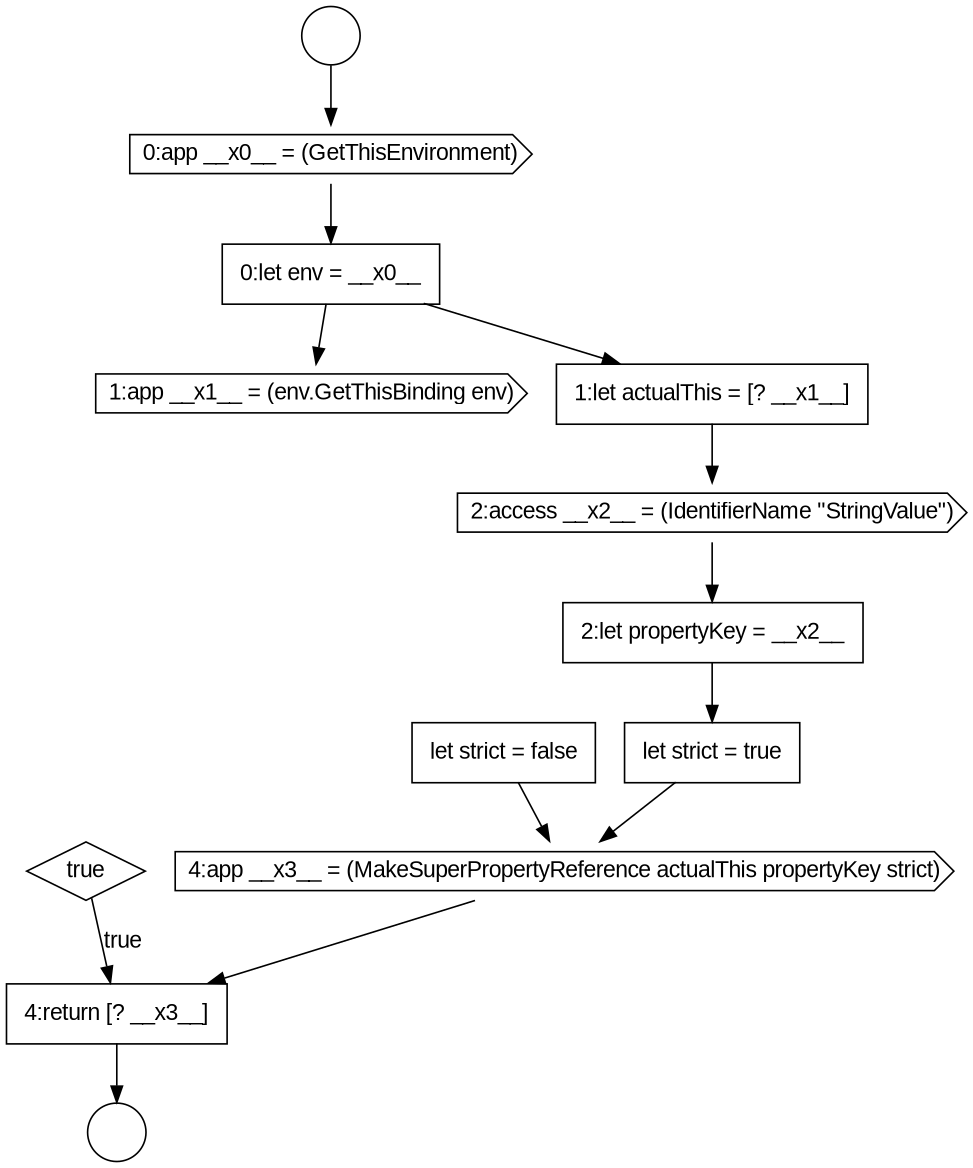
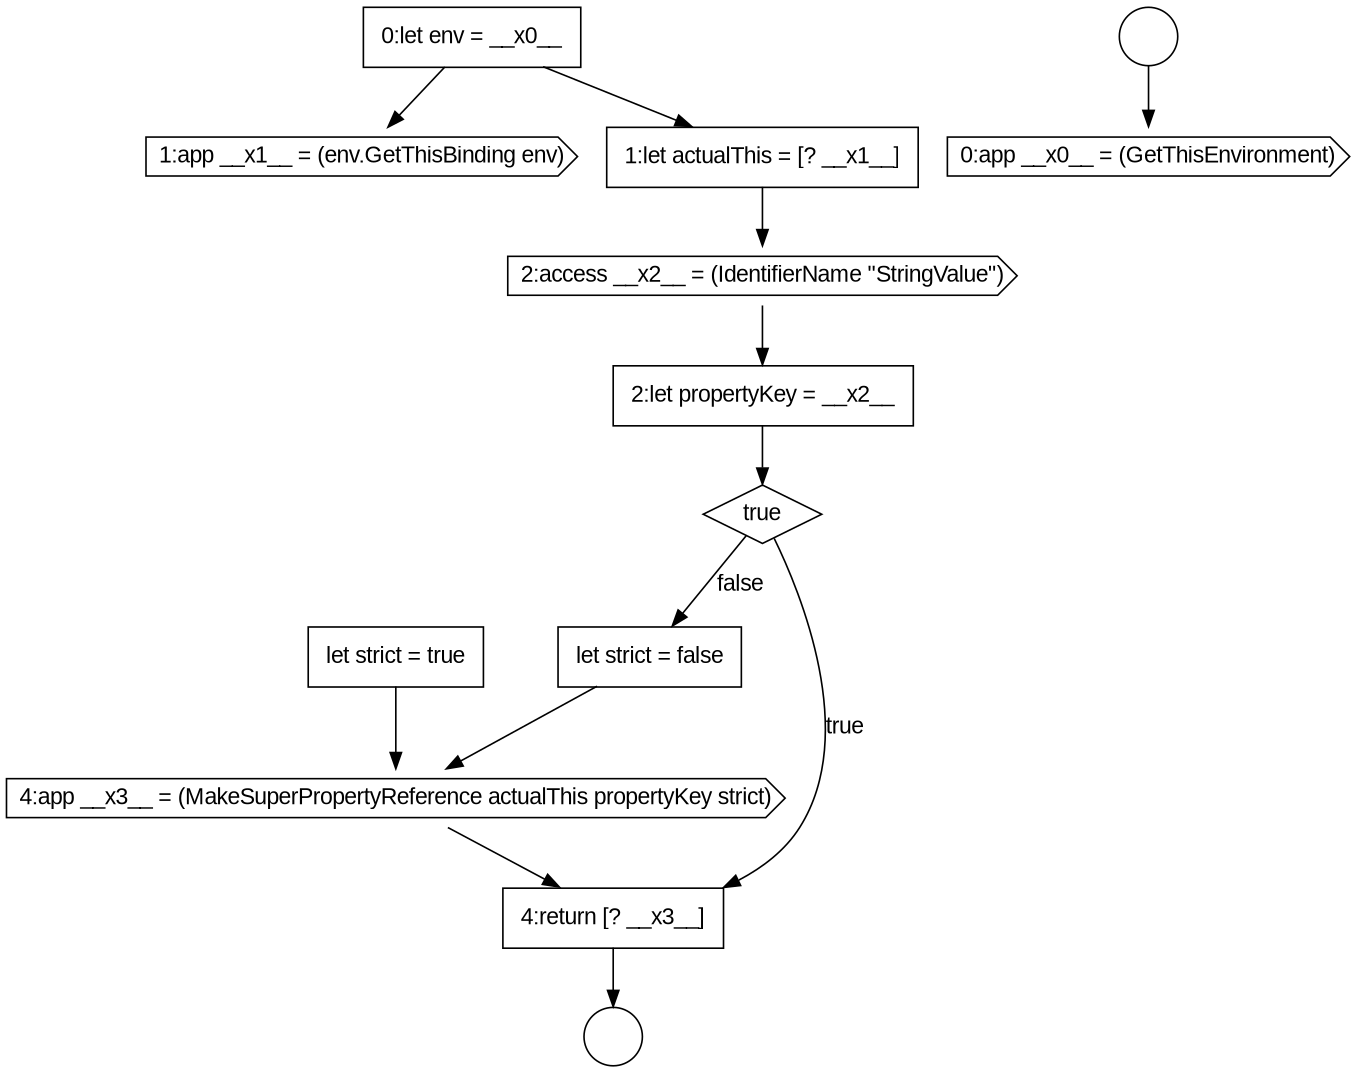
  digraph {
    fontname="Liberation Sans"
    node [color=black fillcolor=white fontname="Liberation Sans" shape=none style=filled]
    edge [color=black fontname="Liberation Sans"]
    n1 [label=" " shape=circle]
    n2 [label=" " shape=circle]
    n3 [label=<<font color="black">0:app __x0__ = (GetThisEnvironment)</font>> shape=cds]
    n4 [label=<<font color="black">     <table border="0" cellborder="1" cellspacing="0" cellpadding="10">       <tr><td align="left">0:let env = __x0__</td></tr>     </table>   </font>> margin=0]
    n5 [label=<<font color="black">1:app __x1__ = (env.GetThisBinding env)</font>> shape=cds]
    n6 [label=<<font color="black">     <table border="0" cellborder="1" cellspacing="0" cellpadding="10">       <tr><td align="left">1:let actualThis = [? __x1__]</td></tr>     </table>   </font>> margin=0]
    n7 [label=<<font color="black">2:access __x2__ = (IdentifierName &quot;StringValue&quot;)</font>> shape=cds]
    n8 [label=<<font color="black">     <table border="0" cellborder="1" cellspacing="0" cellpadding="10">       <tr><td align="left">4:return [? __x3__]</td></tr>     </table>   </font>> margin=0]
    n9 [label=<<font color="black">     <table border="0" cellborder="1" cellspacing="0" cellpadding="10">       <tr><td align="left">2:let propertyKey = __x2__</td></tr>     </table>   </font>> margin=0]
    n10 [label=<<font color="black">true</font>> shape=diamond]
    n11 [label=<<font color="black">     <table border="0" cellborder="1" cellspacing="0" cellpadding="10">       <tr><td align="left">let strict = false</td></tr>     </table>   </font>> margin=0]
    n12 [label=<<font color="black">     <table border="0" cellborder="1" cellspacing="0" cellpadding="10">       <tr><td align="left">let strict = true</td></tr>     </table>   </font>> margin=0]
    n13 [label=<<font color="black">4:app __x3__ = (MakeSuperPropertyReference actualThis propertyKey strict)</font>> shape=cds]
    n2 -> n3
-   n3 -> n4
    n4 -> n5
    n4 -> n6
    n6 -> n7
    n7 -> n9
    n8 -> n1
-   n9 -> n12
+   n9 -> n10
    n10 -> n8 [label=<<font color="black">true</font>>]
+   n10 -> n11 [label=<<font color="black">false</font>>]
    n11 -> n13
    n12 -> n13
    n13 -> n8
  }
